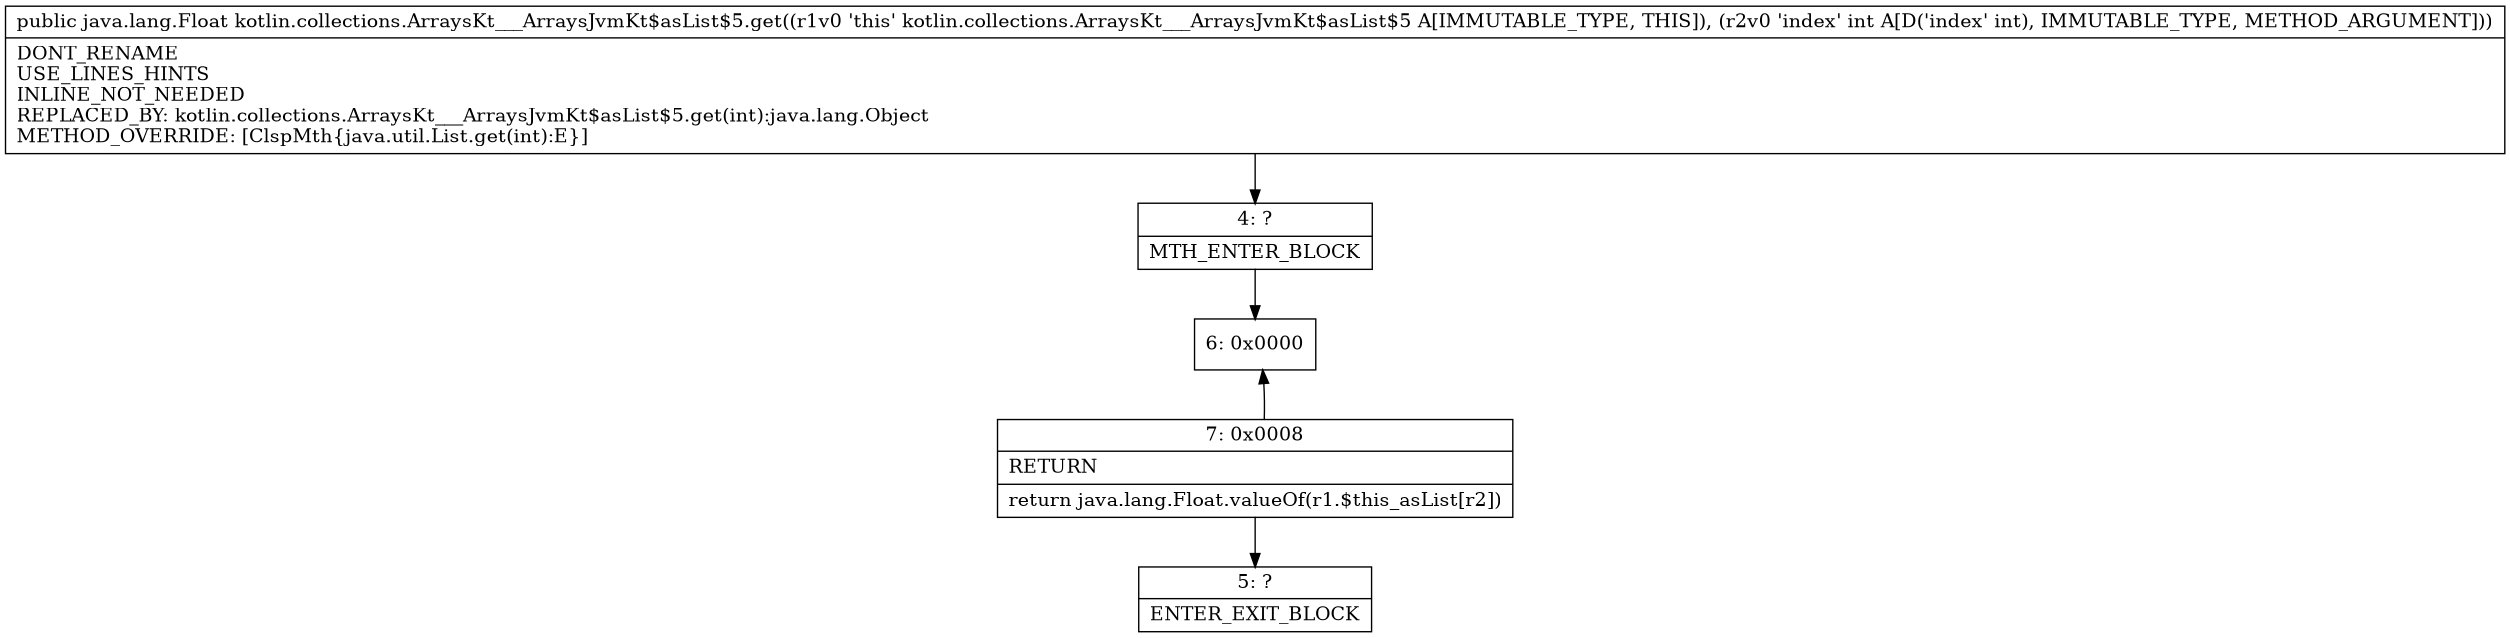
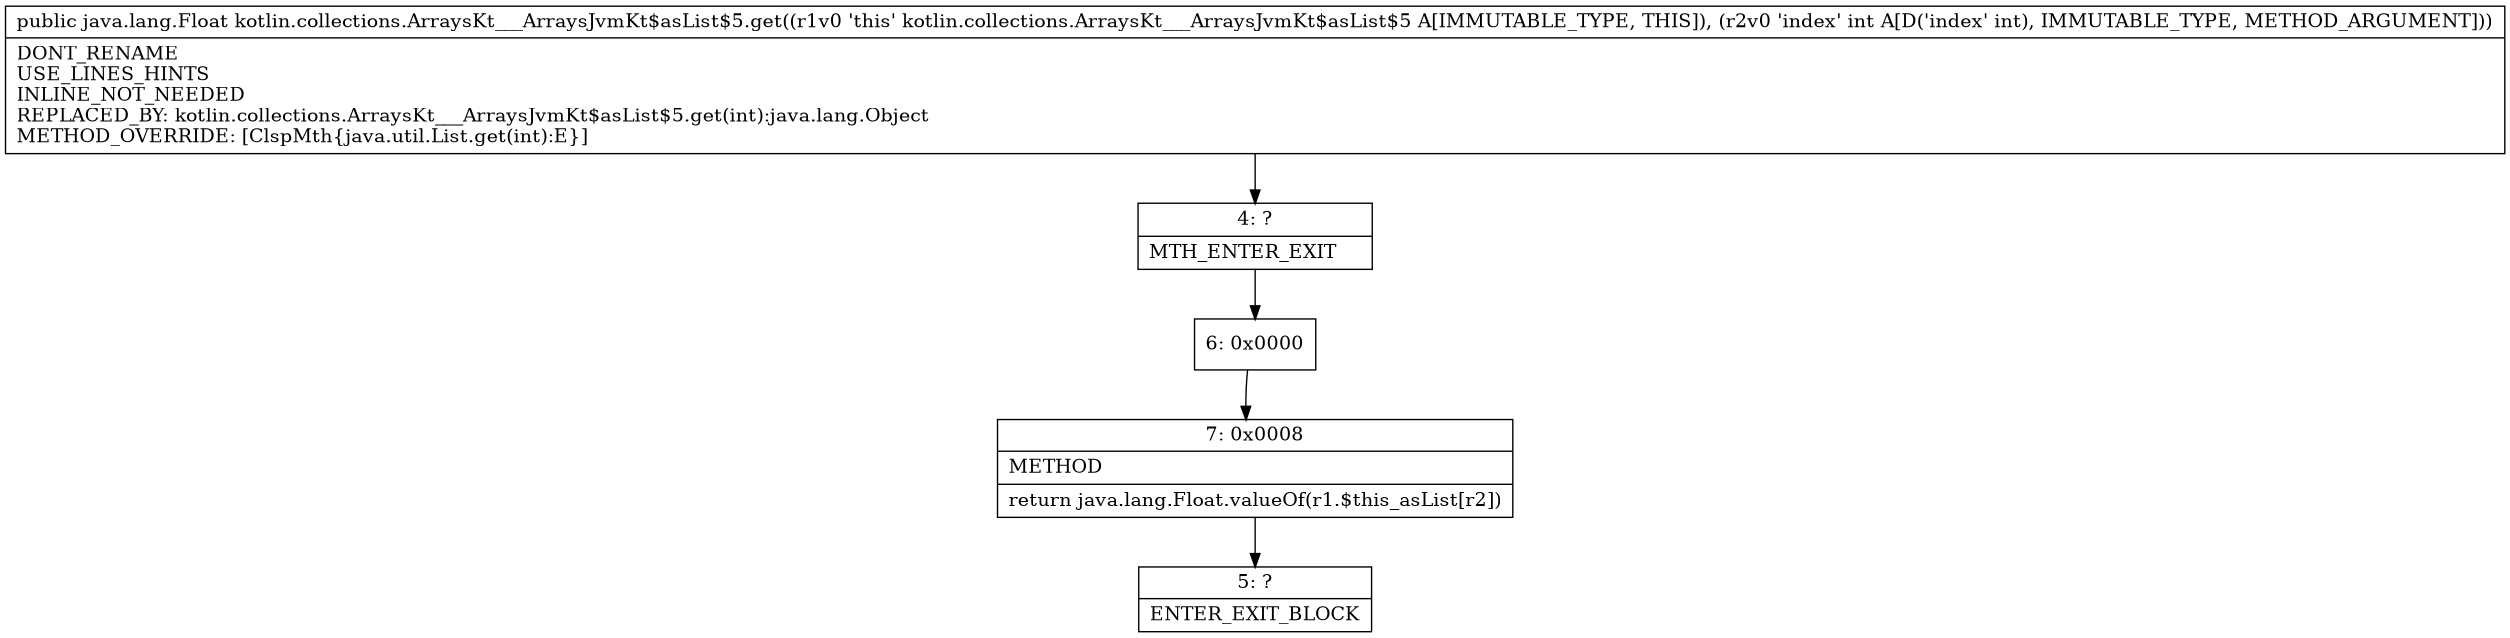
  digraph {
    node [shape=record]
-   n1 [label="{4\:\ ?|MTH_ENTER_BLOCK\l}"]
+   n1 [label="{4\:\ ?|MTH_ENTER_EXIT\l}"]
    n2 [label="{6\:\ 0x0000}"]
-   n3 [label="{7\:\ 0x0008|RETURN\l|return java.lang.Float.valueOf(r1.$this_asList[r2])\l}"]
+   n3 [label="{7\:\ 0x0008|METHOD\l|return java.lang.Float.valueOf(r1.$this_asList[r2])\l}"]
    n4 [label="{5\:\ ?|ENTER_EXIT_BLOCK\l}"]
    n5 [label="{public java.lang.Float kotlin.collections.ArraysKt___ArraysJvmKt$asList$5.get((r1v0 'this' kotlin.collections.ArraysKt___ArraysJvmKt$asList$5 A[IMMUTABLE_TYPE, THIS]), (r2v0 'index' int A[D('index' int), IMMUTABLE_TYPE, METHOD_ARGUMENT]))  | DONT_RENAME\lUSE_LINES_HINTS\lINLINE_NOT_NEEDED\lREPLACED_BY: kotlin.collections.ArraysKt___ArraysJvmKt$asList$5.get(int):java.lang.Object\lMETHOD_OVERRIDE: [ClspMth\{java.util.List.get(int):E\}]\l}"]
    n1 -> n2
-   n3 -> n2
+   n2 -> n3
    n3 -> n4
    n5 -> n1
  }
